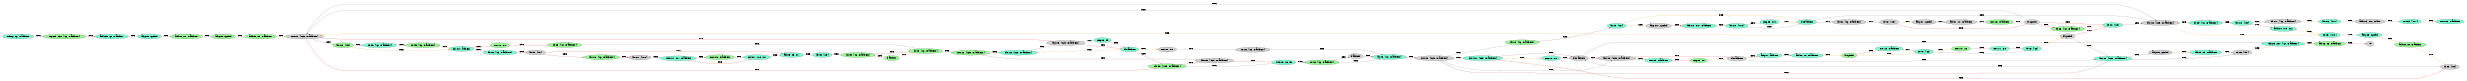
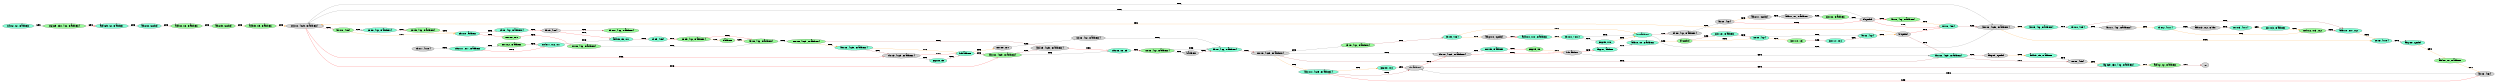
  digraph {
    rankdir=LR
    node [fillcolor=aquamarine style=filled]
    edge [arrowhead=normal color=gray40]
    n1 [label="sub sp , sp , # address"]
    n2 [fillcolor=palegreen label="stp x29 , x30 , [ sp , # address ]"]
    n3 [label="add x29 , sp , # address"]
    n4 [label="adrp x8 , symbol"]
    n5 [fillcolor=palegreen label="add x8 , x8 , # address"]
    n6 [fillcolor=palegreen label="adrp x9 , symbol"]
    n7 [fillcolor=palegreen label="add x9 , x9 , # address"]
    n8 [fillcolor=lightgrey label="stur x0 , [ x29 , #- address ]"]
    n9 [fillcolor=palegreen label="ldr x10 , [ x8 ]"]
    n10 [fillcolor=palegreen label="ldur x8 , [ x29 , #- address ]"]
    n11 [fillcolor=lightgrey label="ldur x9 , [ x29 , #- address ]"]
    n12 [fillcolor=lightgrey label="ldur x8 , [ x29 , #- address ]"]
    n13 [label="str x8 , [ sp , # address ]"]
    n14 [label="cbz x10 , address"]
    n15 [fillcolor=lightgrey label="ldur x9 , [ x29 , #- address ]"]
    n16 [label="subs x8 , x8 , x9"]
    n17 [label="b.hi address"]
    n18 [label="cmp x8 , x9"]
    n19 [label="ldr x9 , [ sp , # address ]"]
    n20 [label="str x8 , [ x10 ]"]
    n21 [fillcolor=palegreen label="str x9 , [ sp , # address ]"]
    n22 [fillcolor=palegreen label="mov x8 , # 0"]
    n23 [label="ldr x8 , [ sp , # address ]"]
    n24 [fillcolor=palegreen label="str x8 , [ sp , # address ]"]
    n25 [fillcolor=lightgrey label="ldr x9 , [ x8 ]"]
    n26 [fillcolor=palegreen label="ldr x8 , [ sp , # address ]"]
    n27 [fillcolor=palegreen label="ldr x10 , [ sp , # address ]"]
    n28 [label="add x9 , x9 , x11"]
    n29 [fillcolor=palegreen label="stur x8 , [ x29 , #- address ]"]
    n30 [label="ldur x8 , [ x29 , #- address ]"]
    n31 [fillcolor=lightgrey label="ldr x11 , [ x10 ]"]
    n32 [label="ldr x9 , [ x9 ]"]
    n33 [label="subs x11 , x11 , # address"]
    n34 [fillcolor=palegreen label="mov x12 , # address"]
    n35 [label="mul x11 , x12 , x11"]
    n36 [fillcolor=palegreen label="str x9 , [ sp , # address ]"]
    n37 [fillcolor=palegreen label="b address"]
    n38 [fillcolor=lightgrey label="mov x8 , # 0"]
    n39 [fillcolor=lightgrey label="str x8 , [ sp , # address ]"]
    n40 [label="ldr x8 , [ sp , # address ]"]
    n41 [fillcolor=lightgrey label="stur x8 , [ x29 , #- address ]"]
    n42 [label="ldur x10 , [ x29 , #- address ]"]
    n43 [fillcolor=lightgrey label="ldur x8 , [ x29 , #- address ]"]
    n44 [fillcolor=palegreen label="ldr x8 , [ sp , # address ]"]
    n45 [label="ldur x8 , [ x29 , #- address ]"]
    n46 [fillcolor=palegreen label="str x8 , [ sp , # address ]"]
    n47 [fillcolor=lightgrey label="b address"]
    n48 [label="ldr x10 , [ x9 ]"]
    n49 [label="adrp x8 , symbol"]
    n50 [fillcolor=lightgrey label="ldr x11 , [ sp , # address ]"]
    n51 [label="add x10 , x10 , x12"]
    n52 [label="ldr x12 , [ x11 ]"]
    n53 [fillcolor=lightgrey label="add x13 , x12 , # ldur"]
+   n54 [fillcolor=palegreen label="mul x12 , x13 , x12"]
    n55 [label="str x13 , [ x11 ]"]
    n56 [label="mov x13 , # address"]
    n57 [fillcolor=palegreen label="add x8 , x8 , # address"]
    n58 [fillcolor=lightgrey label="ldr x8 , [ x8 ]"]
    n59 [fillcolor=lightgrey label="b.hs address"]
    n60 [label="cmp x8 , x10"]
    n61 [label="ldp x29 , x30 , [ sp , # address ]"]
    n62 [fillcolor=palegreen label="add sp , sp , # address"]
    n63 [label="mov x9 , # address"]
    n64 [fillcolor=lightgrey label="b.hs address"]
    n65 [fillcolor=lightgrey label=ret]
    n66 [fillcolor=palegreen label="cmp x9 , x8"]
    n67 [label="adrp x1 , address"]
    n68 [fillcolor=lightgrey label="ldr x8 , [ sp , # address ]"]
    n69 [fillcolor=lightgrey label="ldr x0 , [ x8 ]"]
    n70 [fillcolor=lightgrey label="adrp x1 , symbol"]
    n71 [fillcolor=lightgrey label="bl symbol"]
    n72 [fillcolor=lightgrey label="add x1 , x1 , # address"]
    n73 [fillcolor=palegreen label="ldr x8 , [ sp , # address ]"]
    n74 [label="str x0 , [ x8 ]"]
    n75 [fillcolor=palegreen label="mov x2 , # address"]
    n76 [label="ldr x9 , [ x8 ]"]
    n77 [fillcolor=lightgrey label="adrp x9 , symbol"]
    n78 [fillcolor=lightgrey label="str x8 , [ x9 ]"]
    n79 [fillcolor=lightgrey label="adrp x10 , symbol"]
    n80 [label="b.ne address"]
    n81 [label="add x10 , x10 , # address"]
    n82 [label="ldr x10 , [ x10 ]"]
    n83 [label="cmp x9 , x10"]
    n84 [label="add x0 , x0 , # address"]
    n85 [label="add x9 , x9 , # address"]
    n86 [fillcolor=palegreen label="bl symbol"]
    n87 [label="mov w8 , # address"]
    n88 [label="str x0 , [ sp ]"]
    n89 [fillcolor=palegreen label="mov w0 , w8"]
    n90 [label="ldr x2 , [ sp ]"]
    n91 [label="mov w1 , # 0"]
    n92 [fillcolor=lightgrey label="bl symbol"]
    n1 -> n2 [arrowhead=odot label=CFG]
    n2 -> n3 [color=red label=CFG]
    n3 -> n4 [arrowhead=odot label=CFG]
    n4 -> n5 [arrowhead=odot color=brown label=CFG]
    n5 -> n6 [arrowhead=onormal label=CFG]
    n6 -> n7 [arrowhead=odot color=darkorange label=CFG]
    n7 -> n8 [color=darkorange label=CFG]
    n8 -> n9 [arrowhead=onormal color=brown label=CFG]
    n8 -> n10 [arrowhead=onormal color=red label=DFG]
    n8 -> n11 [arrowhead=onormal color=red label=DFG]
    n8 -> n12 [label=DFG]
    n9 -> n13 [label=CFG]
    n9 -> n14 [color=darkorange label=DFG]
    n10 -> n15 [arrowhead=odot color=brown label=CFG]
    n10 -> n16 [arrowhead=onormal label=DFG]
    n11 -> n17 [arrowhead=odot color=red label=DFG]
    n11 -> n18 [arrowhead=onormal label=CFG]
    n12 -> n19 [arrowhead=onormal color=darkorange label=CFG]
    n12 -> n20 [color=darkorange label=DFG]
    n13 -> n21 [color=brown label=CFG]
    n14 -> n22 [arrowhead=odot color=red label=CFG]
    n14 -> n23 [arrowhead=odot color=brown label=CFG]
    n15 -> n16 [arrowhead=onormal color=red label=DFG]
    n16 -> n46 [color=brown label=DFG]
    n17 -> n10 [arrowhead=onormal color=brown label=CFG]
    n17 -> n38 [color=darkorange label=CFG]
    n18 -> n17 [arrowhead=onormal color=brown label=CFG]
    n19 -> n48 [label=CFG]
    n20 -> n49 [label=CFG]
    n21 -> n14 [arrowhead=onormal color=darkorange label=CFG]
    n22 -> n24 [arrowhead=odot color=red label=CFG]
    n23 -> n25 [arrowhead=onormal color=red label=CFG]
    n24 -> n26 [arrowhead=odot label=DFG]
    n25 -> n27 [color=brown label=CFG]
    n25 -> n28 [arrowhead=onormal color=red label=DFG]
    n26 -> n29 [arrowhead=odot label=DFG]
-   n27 -> n31 [color=red label=CFG]
    n28 -> n32 [arrowhead=onormal color=brown label=DFG]
    n29 -> n15 [arrowhead=odot color=brown label=DFG]
    n29 -> n30 [color=darkorange label=DFG]
    n30 -> n11 [arrowhead=onormal color=brown label=CFG]
    n30 -> n17 [arrowhead=onormal color=darkorange label=DFG]
    n31 -> n33 [arrowhead=onormal label=DFG]
    n32 -> n36 [arrowhead=odot color=red label=DFG]
    n33 -> n34 [label=CFG]
    n33 -> n35 [arrowhead=odot color=red label=DFG]
    n34 -> n35 [arrowhead=onormal color=brown label=CFG]
    n35 -> n28 [arrowhead=odot label=DFG]
    n36 -> n26 [arrowhead=odot color=red label=DFG]
    n36 -> n37 [arrowhead=odot color=darkorange label=CFG]
    n37 -> n26 [arrowhead=onormal color=darkorange label=CFG]
    n38 -> n39 [arrowhead=odot label=CFG]
    n39 -> n40 [label=DFG]
    n40 -> n41 [color=brown label=DFG]
    n41 -> n42 [arrowhead=onormal color=darkorange label=DFG]
    n41 -> n43 [label=DFG]
    n41 -> n44 [arrowhead=odot label=CFG]
    n41 -> n45 [arrowhead=onormal color=brown label=DFG]
    n42 -> n59 [color=brown label=DFG]
    n42 -> n60 [color=darkorange label=CFG]
    n43 -> n63 [arrowhead=onormal label=CFG]
    n43 -> n64 [arrowhead=onormal color=red label=DFG]
    n44 -> n76 [color=brown label=CFG]
    n45 -> n77 [arrowhead=onormal color=brown label=CFG]
    n45 -> n78 [color=brown label=DFG]
    n46 -> n40 [label=DFG]
    n46 -> n47 [label=CFG]
    n47 -> n40 [color=brown label=CFG]
    n48 -> n50 [label=CFG]
    n48 -> n51 [color=brown label=DFG]
    n49 -> n57 [arrowhead=onormal color=darkorange label=CFG]
    n50 -> n52 [arrowhead=onormal color=darkorange label=CFG]
    n51 -> n20 [arrowhead=onormal color=darkorange label=DFG]
    n52 -> n53 [arrowhead=onormal label=DFG]
+   n52 -> n54 [arrowhead=odot color=darkorange label=DFG]
    n53 -> n55 [arrowhead=odot color=brown label=DFG]
+   n54 -> n51 [color=brown label=DFG]
    n55 -> n56 [arrowhead=onormal color=darkorange label=CFG]
+   n56 -> n54 [color=darkorange label=CFG]
    n57 -> n58 [arrowhead=onormal color=darkorange label=CFG]
    n58 -> n42 [arrowhead=onormal color=red label=CFG]
    n58 -> n59 [label=DFG]
    n59 -> n43 [arrowhead=onormal color=red label=CFG]
    n59 -> n61 [arrowhead=onormal color=brown label=CFG]
    n60 -> n59 [arrowhead=odot color=brown label=CFG]
    n61 -> n62 [arrowhead=odot color=darkorange label=CFG]
    n62 -> n65 [color=brown label=CFG]
    n63 -> n66 [arrowhead=odot color=red label=CFG]
    n64 -> n45 [label=CFG]
    n64 -> n67 [arrowhead=onormal color=red label=CFG]
    n66 -> n64 [arrowhead=onormal color=darkorange label=CFG]
    n67 -> n84 [label=CFG]
    n68 -> n69 [arrowhead=onormal label=CFG]
    n69 -> n70 [arrowhead=odot color=darkorange label=CFG]
    n69 -> n71 [arrowhead=onormal color=red label=DFG]
    n70 -> n72 [label=CFG]
    n71 -> n8 [label=DFG]
    n71 -> n73 [color=red label=CFG]
    n71 -> n74 [arrowhead=onormal color=red label=DFG]
    n72 -> n75 [arrowhead=onormal label=CFG]
    n73 -> n74 [arrowhead=odot color=darkorange label=CFG]
    n74 -> n12 [color=brown label=CFG]
    n75 -> n71 [arrowhead=odot label=CFG]
    n76 -> n79 [arrowhead=onormal color=darkorange label=CFG]
    n76 -> n80 [color=darkorange label=DFG]
    n77 -> n85 [color=darkorange label=CFG]
    n78 -> n61 [arrowhead=odot color=darkorange label=CFG]
    n79 -> n81 [color=red label=CFG]
    n80 -> n12 [arrowhead=odot label=CFG]
    n80 -> n68 [arrowhead=onormal color=brown label=CFG]
    n81 -> n82 [arrowhead=onormal color=darkorange label=CFG]
    n82 -> n80 [arrowhead=odot label=DFG]
    n82 -> n83 [arrowhead=odot label=CFG]
    n83 -> n80 [color=darkorange label=CFG]
    n84 -> n86 [arrowhead=odot color=darkorange label=CFG]
    n85 -> n78 [label=CFG]
    n86 -> n87 [arrowhead=odot color=brown label=CFG]
    n86 -> n88 [arrowhead=odot color=darkorange label=DFG]
    n87 -> n88 [arrowhead=onormal color=brown label=CFG]
    n88 -> n89 [arrowhead=odot color=darkorange label=CFG]
    n88 -> n90 [arrowhead=odot label=DFG]
    n89 -> n91 [arrowhead=odot color=brown label=CFG]
    n90 -> n92 [color=darkorange label=CFG]
    n91 -> n90 [arrowhead=odot color=brown label=CFG]
    n92 -> n8 [color=darkorange label=DFG]
    n92 -> n45 [arrowhead=odot color=brown label=CFG]
    n92 -> n74 [arrowhead=onormal color=red label=DFG]
  }
